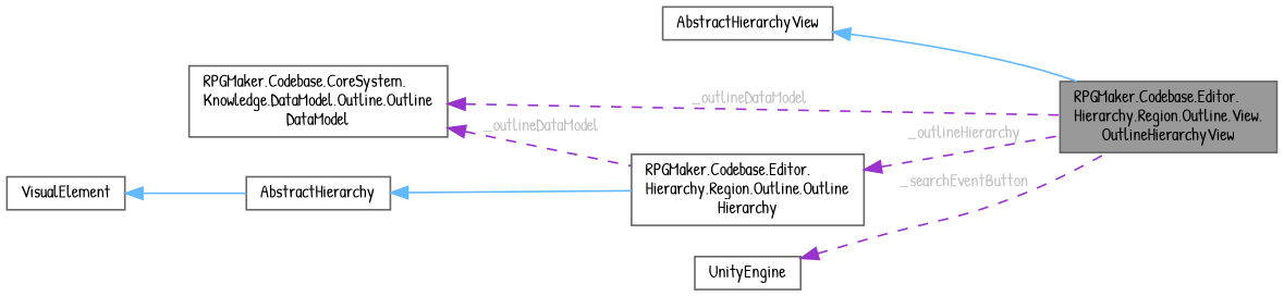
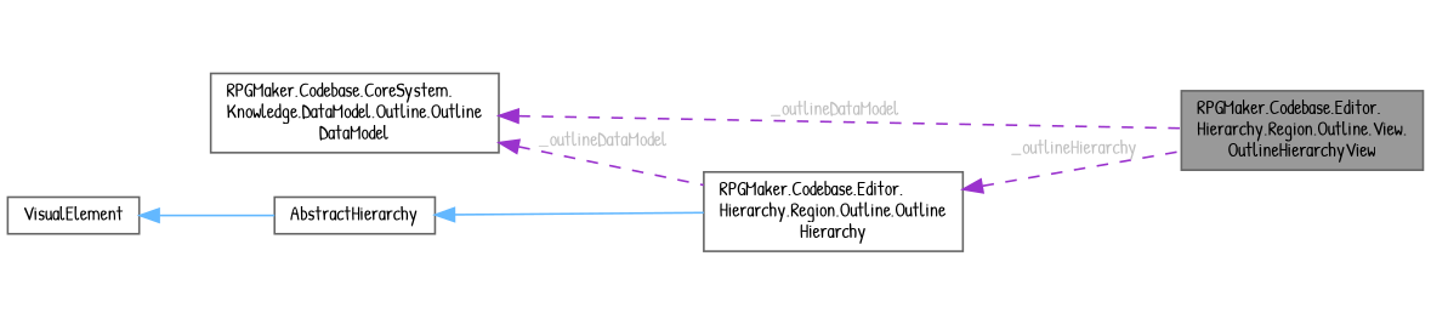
  digraph {
    fontname="Patrick Hand"
    rankdir=LR
    node [color=gray40 fillcolor=white fontname="Patrick Hand" fontsize=10 shape=box style=filled]
    edge [color=darkorchid3 dir=back fontname="Patrick Hand" fontsize=10 labelfontname=Helvetica labelfontsize=10 style=dashed fontcolor=grey]
    n1 [fillcolor=grey60 fontcolor=black height=0.2 label="RPGMaker.Codebase.Editor.\lHierarchy.Region.Outline.View.\lOutlineHierarchyView" width=0.4]
-   n2 [height=0.2 label=AbstractHierarchyView width=0.4]
    n3 [height=0.2 label=VisualElement width=0.4]
    n4 [height=0.2 label=AbstractHierarchy width=0.4]
    n5 [height=0.2 label="RPGMaker.Codebase.CoreSystem.\lKnowledge.DataModel.Outline.Outline\lDataModel" width=0.4]
    n6 [height=0.2 label="RPGMaker.Codebase.Editor.\lHierarchy.Region.Outline.Outline\lHierarchy" width=0.4]
-   n7 [height=0.2 label=UnityEngine width=0.4]
-   n2 -> n1 [color=steelblue1 style=solid fontcolor=""]
    n3 -> n4 [color=steelblue1 style=solid fontcolor=""]
    n4 -> n6 [color=steelblue1 style=solid fontcolor=""]
    n5 -> n1 [label=" _outlineDataModel"]
    n5 -> n6 [label=" _outlineDataModel"]
    n6 -> n1 [label=" _outlineHierarchy"]
-   n7 -> n1 [label=" _searchEventButton"]
  }
